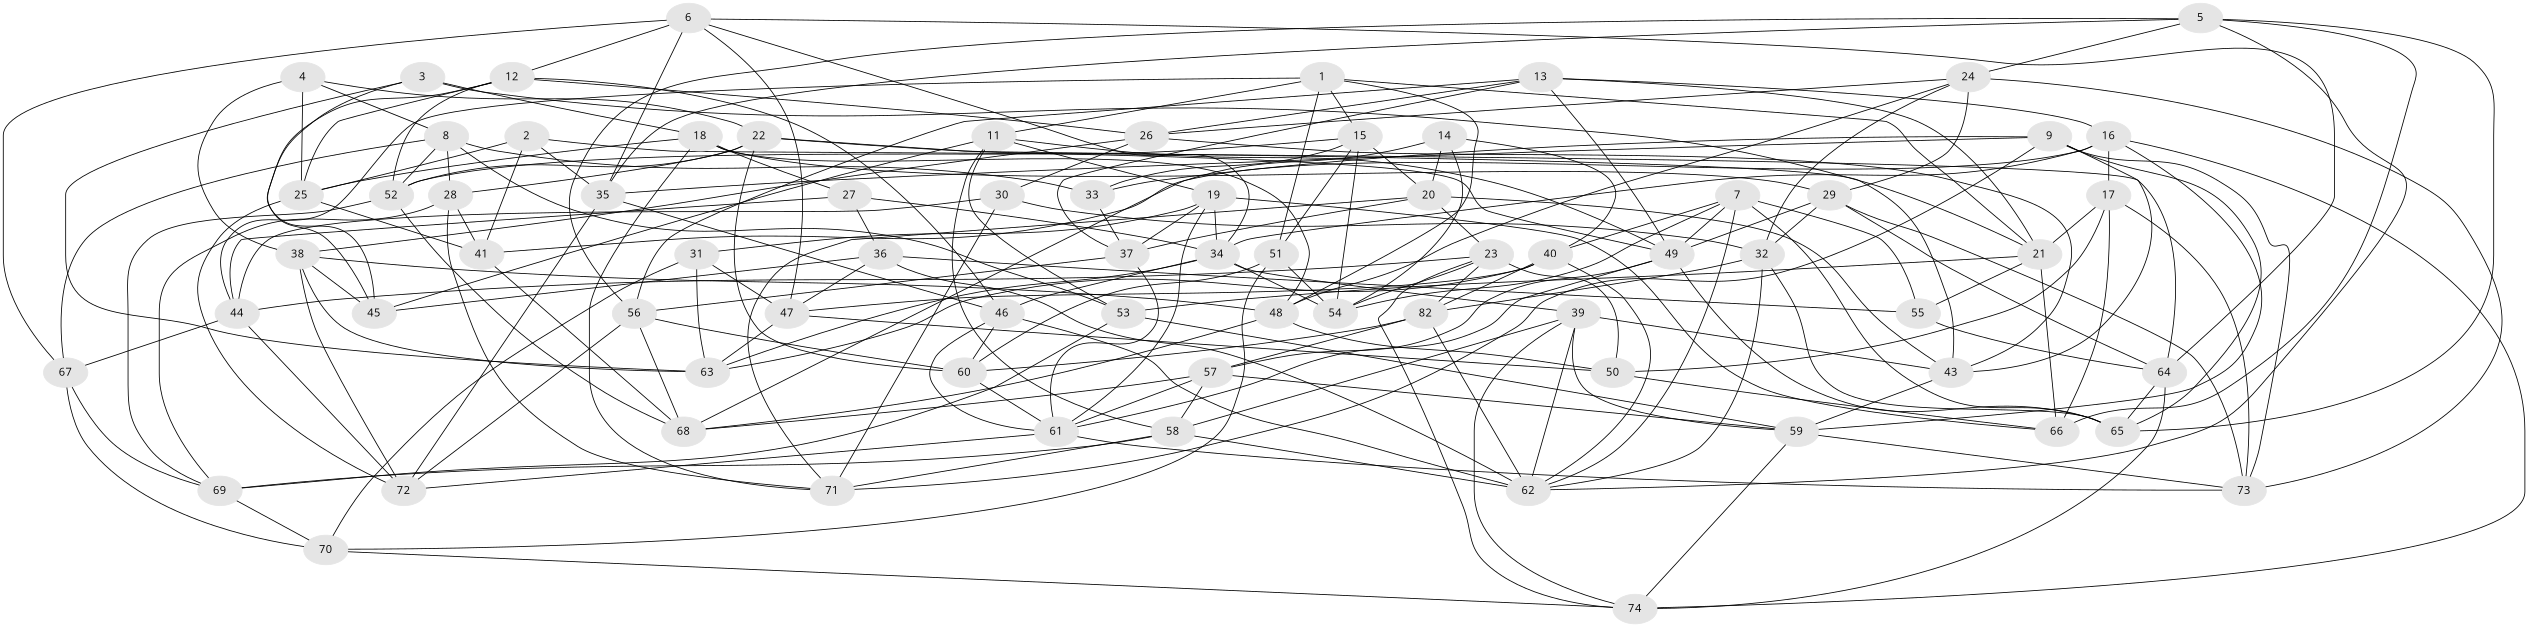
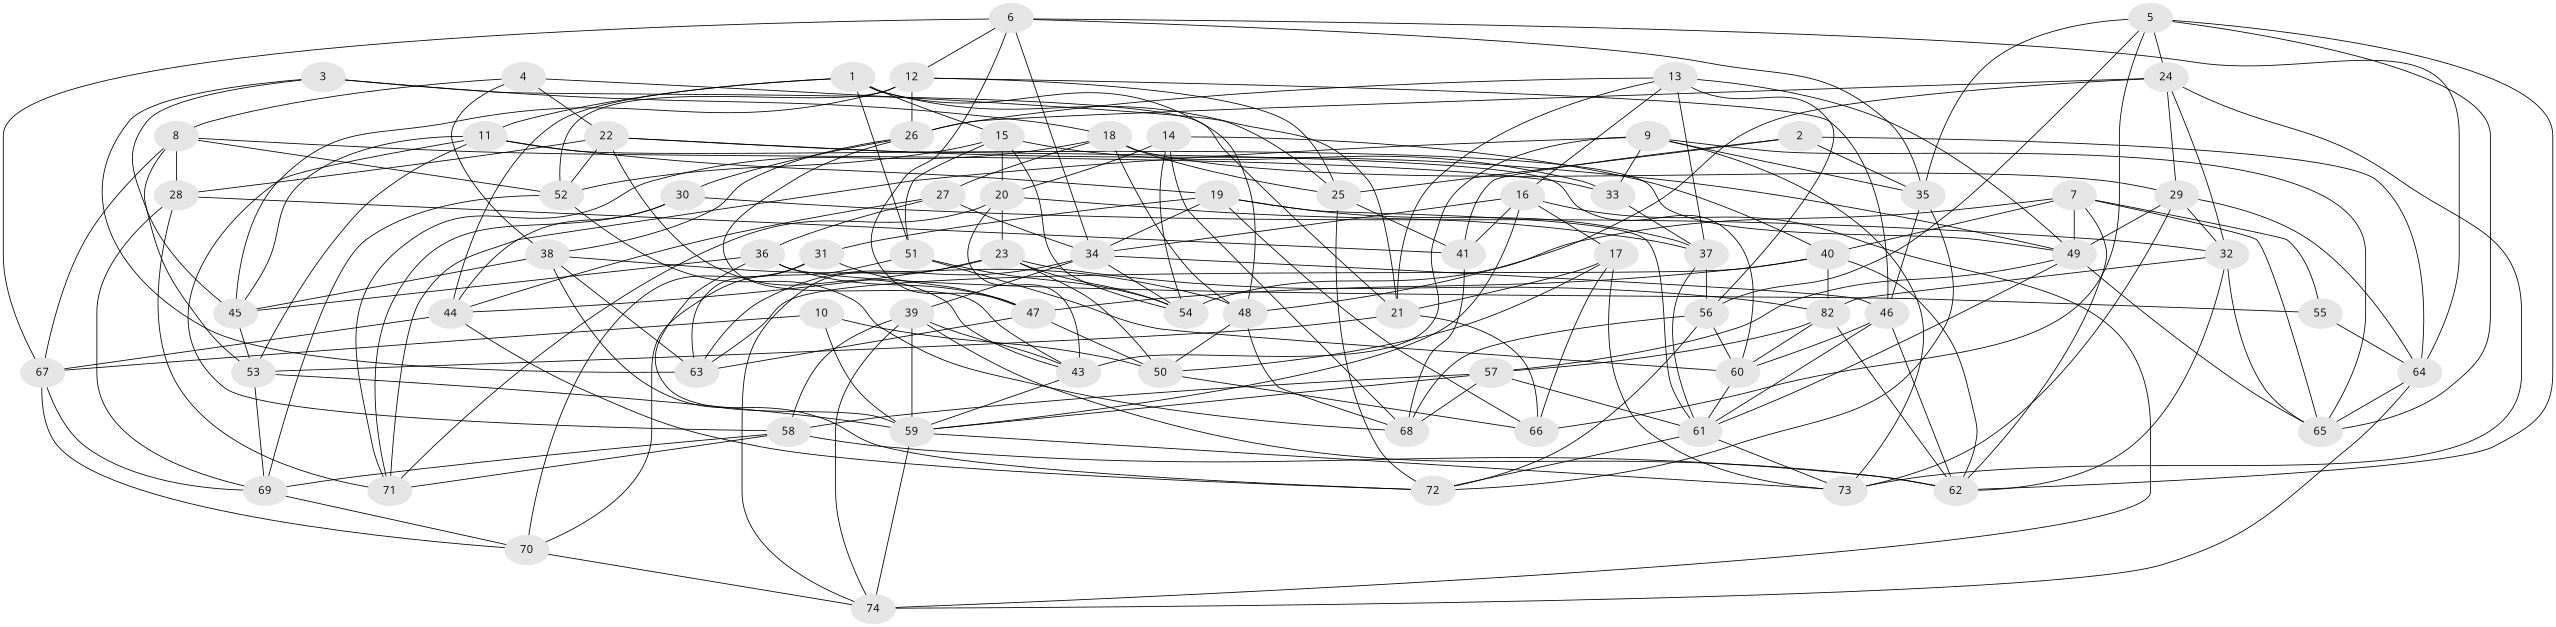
  graph {
    fontname="Open Sans"
    node [color=gray90 fontname="Open Sans" style=filled]
    edge [fontname="Open Sans" weight=1.0]
    1
    11
    15
    21
    44
    48
    51
    45
    49
    53
    19
    58
    54
    33
    52
    20
    66
    55
    67
    72
    50
    68
    60
    70
    2
    25
    35
    41
    64
    46
    65
    74
    3
    18
    63
    71
    27
    29
    4
    8
    22
    38
    28
    43
    5
    24
    56
    62
    73
    26
    32
    6
    12
    34
    47
    39
    69
    7
    40
    n60 [label=82]
    61
    57
    37
    59
    9
+   10
    31
    30
    13
    16
    17
    14
    23
    36
    1 -- 11
    1 -- 15
    1 -- 21
    1 -- 44
    1 -- 48
    1 -- 51
    11 -- 45
    11 -- 49
    11 -- 53
    11 -- 19
    11 -- 58
    15 -- 51
    15 -- 54
    15 -- 33
    15 -- 52
    15 -- 20
    21 -- 53
    21 -- 66
-   21 -- 55
    44 -- 67
    44 -- 72
    48 -- 50
    48 -- 68
    51 -- 54
    51 -- 60 [weight=2.0]
    51 -- 70
+   45 -- 53
    49 -- 65
    49 -- 61
    49 -- 57
    53 -- 69
    53 -- 59
    19 -- 66
    19 -- 34
    19 -- 61
    19 -- 37
    19 -- 31
    58 -- 71
    58 -- 62
    58 -- 69
    33 -- 37
    52 -- 68
    52 -- 69
    20 -- 71
    20 -- 43
    20 -- 37
    20 -- 23
    55 -- 64
    67 -- 70
    67 -- 69
    50 -- 66
    60 -- 61
    70 -- 74
    2 -- 25
    2 -- 35
    2 -- 41
    2 -- 64
    25 -- 72
    25 -- 41
    35 -- 72
    35 -- 46
    41 -- 68
    64 -- 65
    64 -- 74
    46 -- 60
    46 -- 62
    46 -- 61
    3 -- 21
    3 -- 45
    3 -- 18
    3 -- 63
    18 -- 48
    18 -- 25
    18 -- 71
    18 -- 27
    18 -- 29
    27 -- 44
    27 -- 34
    27 -- 36
    29 -- 49
    29 -- 64
    29 -- 73
    29 -- 32
    4 -- 25
    4 -- 8
    4 -- 22
    4 -- 38
    8 -- 53
    8 -- 33
    8 -- 52
    8 -- 67
    8 -- 28
    22 -- 49
    22 -- 52
    22 -- 60
    22 -- 28
    22 -- 43
    38 -- 48
    38 -- 45
    38 -- 72
    38 -- 63
    28 -- 41
    28 -- 71
    28 -- 69
    43 -- 59
    5 -- 66
    5 -- 35
    5 -- 65
    5 -- 24
    5 -- 56
    5 -- 62
    24 -- 48
    24 -- 29
    24 -- 73
    24 -- 26
    24 -- 32
    56 -- 72
    56 -- 68
    56 -- 60
    26 -- 38
    26 -- 43
    26 -- 30
    32 -- 65
    32 -- 62
    32 -- n60
    6 -- 67
    6 -- 35
    6 -- 64
    6 -- 12
    6 -- 34
    6 -- 47
    12 -- 45
    12 -- 52
    12 -- 25
    12 -- 46
    12 -- 26
    34 -- 54
    34 -- 46
    34 -- 63
    34 -- 39
    47 -- 50
    47 -- 63
    39 -- 58
    39 -- 74
    39 -- 43
    39 -- 62
    39 -- 59
    69 -- 70
    7 -- 49
    7 -- 54
    7 -- 55
    7 -- 65
    7 -- 62
    7 -- 40
    40 -- 63
    40 -- 62
    40 -- 47
    40 -- n60
    n60 -- 60
    n60 -- 62
    n60 -- 57
    61 -- 72
    61 -- 73
    57 -- 58
    57 -- 68
    57 -- 61
    57 -- 59
    37 -- 56
    37 -- 61
    59 -- 74
    59 -- 73
    9 -- 33
    9 -- 35
    9 -- 65
    9 -- 71
    9 -- 43
    9 -- 73
+   10 -- 67
+   10 -- 50
+   10 -- 59
    31 -- 70
    31 -- 63
    31 -- 47
    30 -- 44
    30 -- 71
    30 -- 32
    13 -- 21
    13 -- 49
    13 -- 56
    13 -- 26
    13 -- 37
    13 -- 16
    16 -- 41
    16 -- 74
    16 -- 34
    16 -- 59
    16 -- 17
    17 -- 21
    17 -- 66
    17 -- 50
    17 -- 73
    14 -- 54
    14 -- 20
    14 -- 68
    14 -- 40
    23 -- 44
    23 -- 54
    23 -- 50
    23 -- 74
    23 -- n60
    36 -- 45
    36 -- 55
    36 -- 47
-   36 -- 62 [weight=2.0]
+   36 -- 59 [weight=2.0]
  }
